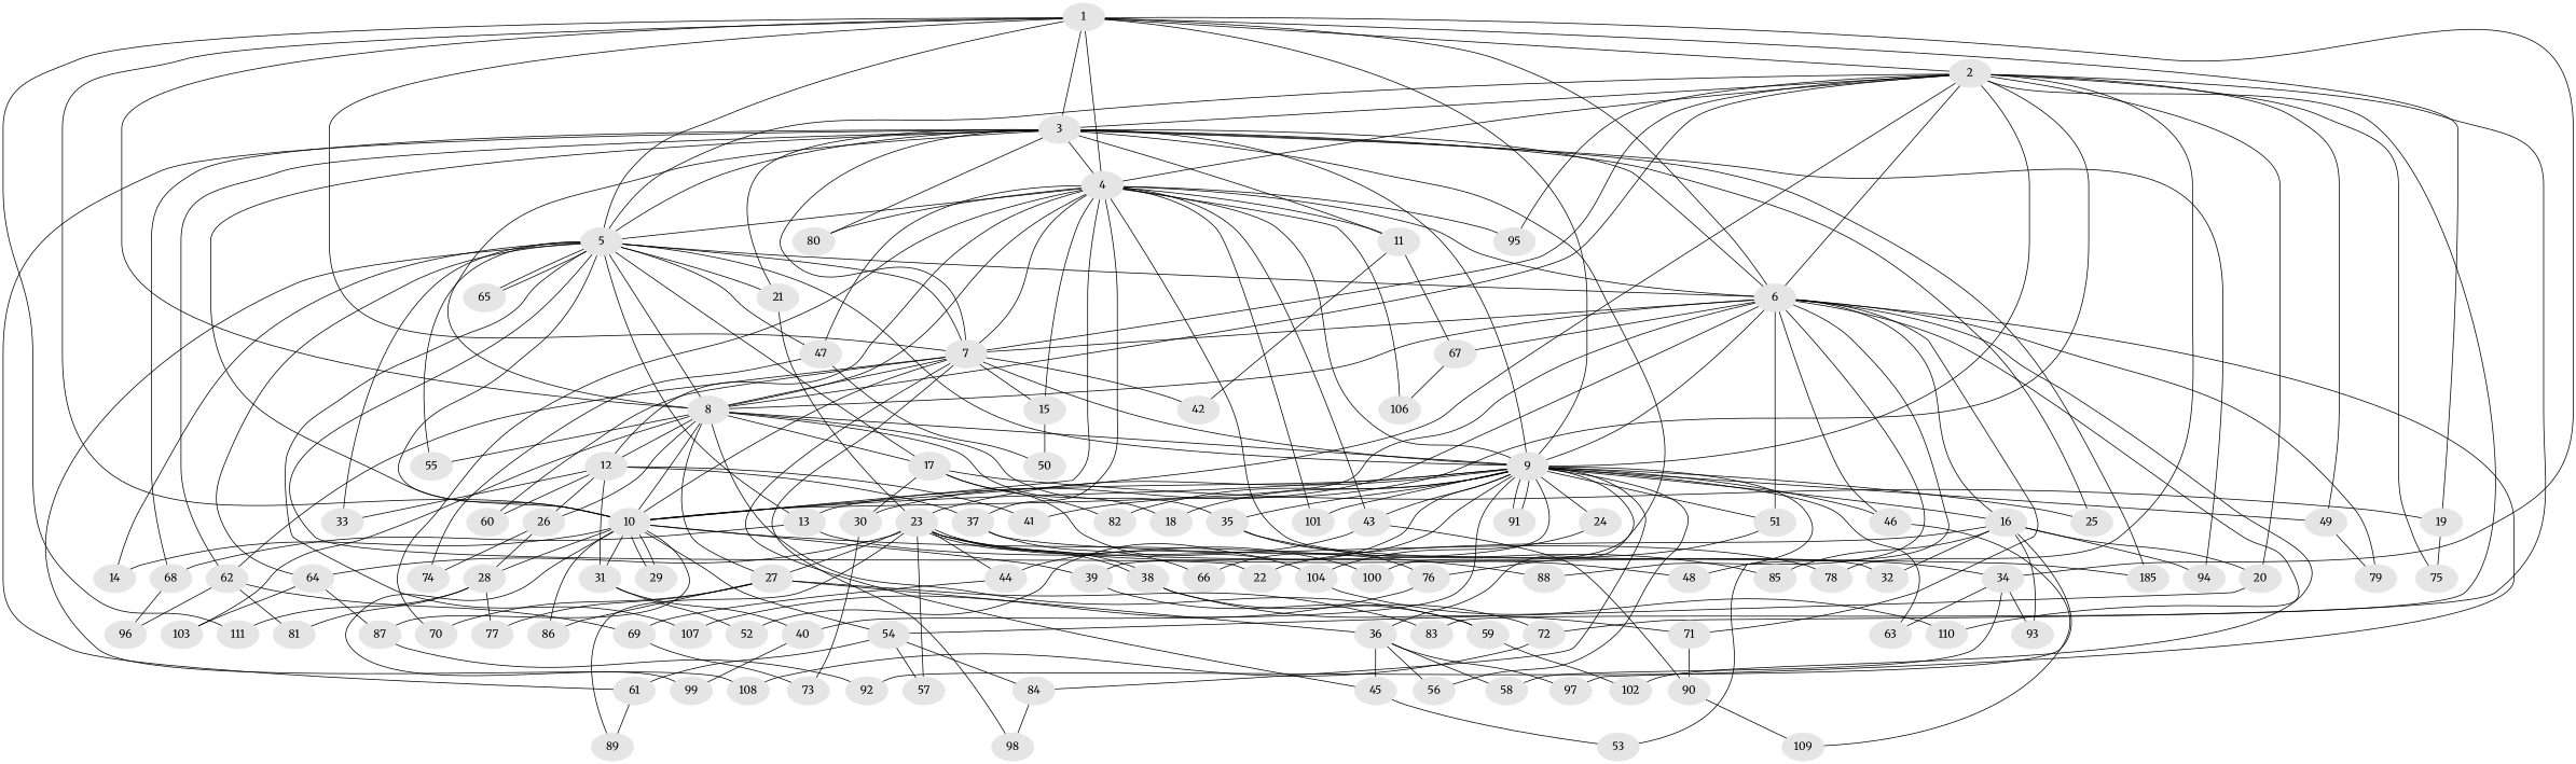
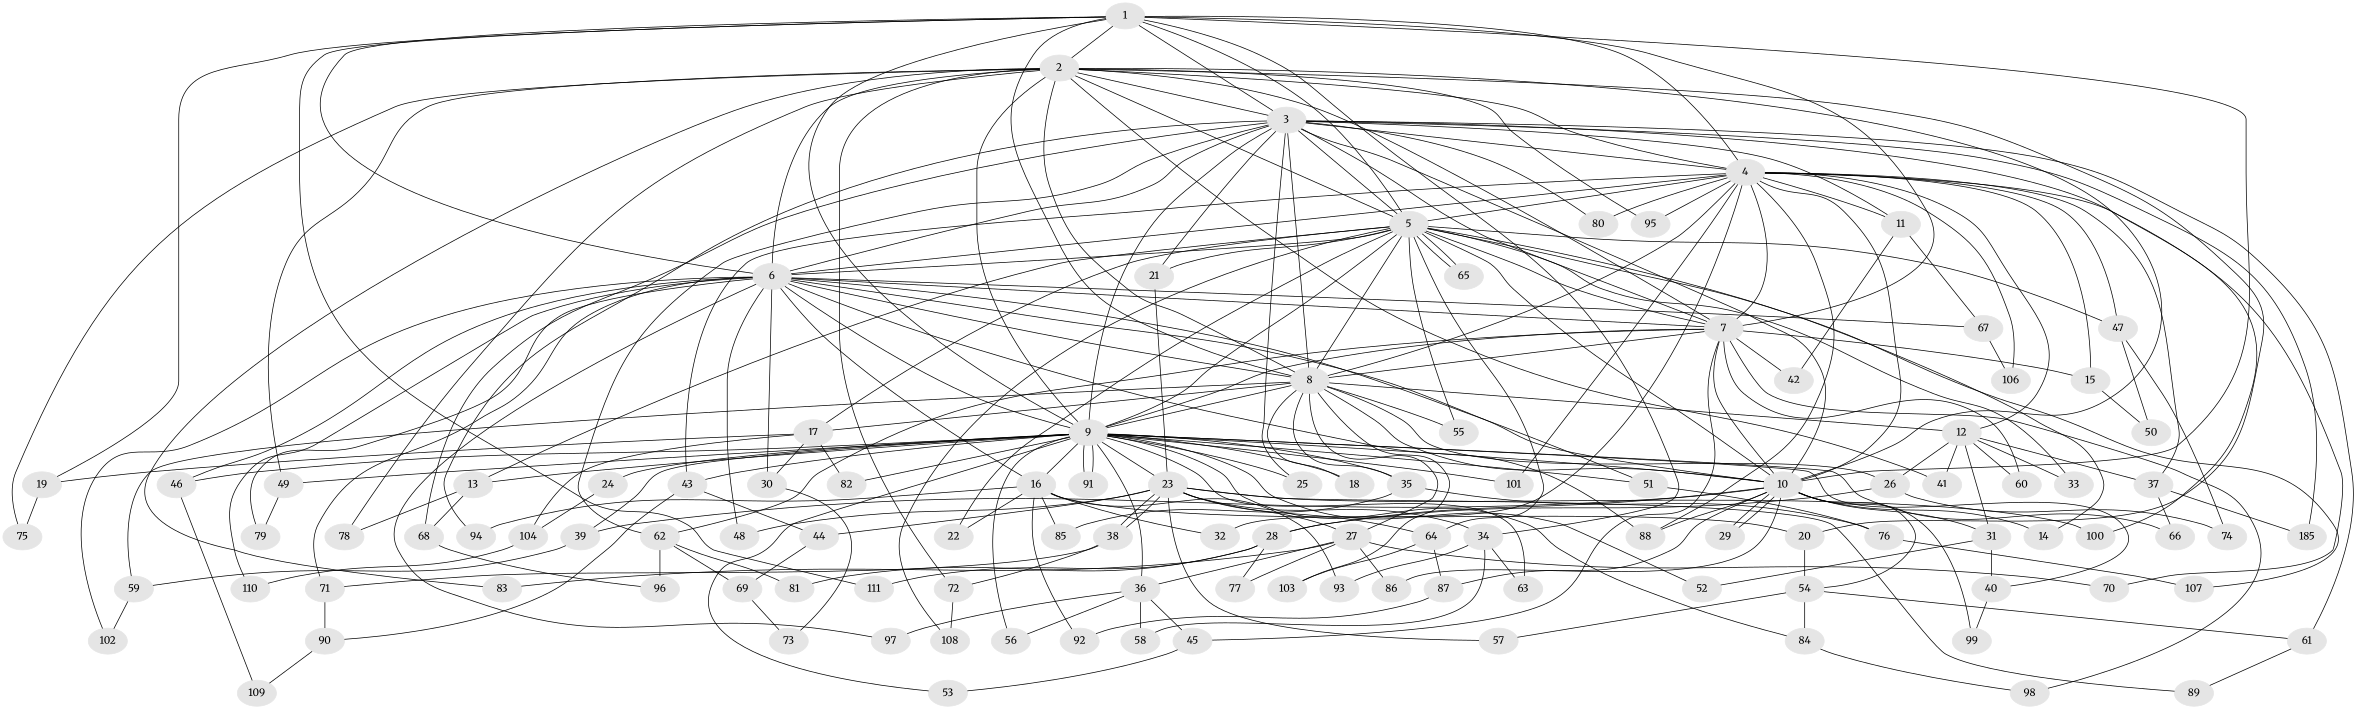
  graph {
    fontname=Merriweather
    node [color=gray90 fontname=Merriweather style=filled]
    edge [fontname=Merriweather]
    1
    2
    3
    4
    5
    6
    7
    8
    9
    10
    19
    34
    111
    20
    41
    49
    72
    75
    78
    83
    95
    11
    21
    25
    61
    62
    68
    80
    94
    100
    n31 [label=185]
    12
    15
    32
    37
    43
    47
    70
    101
    106
    13
    14
    17
    22
    33
    55
    64
    65
    107
    108
    16
    30
    46
    48
    51
    67
    71
    79
    88
    97
    102
    110
    42
    45
    60
    98
    18
    26
    27
    35
    59
    103
    24
    23
    36
    39
    40
    52
    53
    56
    63
    66
    82
    84
    91
    28
    29
    31
    54
    86
    87
    99
    93
    58
    89
    81
    69
    96
    50
    104
    44
    90
    74
    85
    92
    73
    109
    76
    77
    38
    57
    1 -- 2
    1 -- 3
    1 -- 4
    1 -- 5
    1 -- 6
    1 -- 7
    1 -- 8
    1 -- 9
    1 -- 10
    1 -- 19
    1 -- 34
    1 -- 111
    2 -- 3
    2 -- 4
    2 -- 5
    2 -- 6
    2 -- 7
    2 -- 8
    2 -- 9
    2 -- 10
    2 -- 20
    2 -- 41
    2 -- 49
    2 -- 72
    2 -- 75
    2 -- 78
    2 -- 83
    2 -- 95
    3 -- 4
    3 -- 5
    3 -- 6
    3 -- 7
    3 -- 8
    3 -- 9
    3 -- 10
    3 -- 11
    3 -- 21
    3 -- 25
    3 -- 61
    3 -- 62
    3 -- 68
    3 -- 80
    3 -- 94
    3 -- 100
    3 -- n31
    4 -- 5
    4 -- 6
    4 -- 7
    4 -- 8
-   4 -- 9
+   4 -- 88
    4 -- 10
    4 -- 95
    4 -- 11
    4 -- 80
    4 -- 12
    4 -- 15
    4 -- 32
    4 -- 37
    4 -- 43
    4 -- 47
    4 -- 70
    4 -- 101
    4 -- 106
    5 -- 6
    5 -- 7
    5 -- 8
    5 -- 9
    5 -- 10
    5 -- 21
    5 -- 47
    5 -- 13
    5 -- 14
    5 -- 17
    5 -- 22
    5 -- 33
    5 -- 55
    5 -- 64
    5 -- 65
    5 -- 65
    5 -- 107
    5 -- 108
    6 -- 7
    6 -- 8
    6 -- 9
    6 -- 10
    6 -- 16
    6 -- 30
    6 -- 46
    6 -- 48
    6 -- 51
    6 -- 67
    6 -- 71
    6 -- 79
    6 -- 88
    6 -- 97
    6 -- 102
    6 -- 110
    7 -- 8
    7 -- 9
    7 -- 10
    7 -- 62
    7 -- 15
    7 -- 42
    7 -- 45
    7 -- 60
    7 -- 98
    8 -- 9
    8 -- 10
    8 -- 12
    8 -- 17
    8 -- 55
    8 -- 18
    8 -- 26
    8 -- 27
    8 -- 35
    8 -- 59
    8 -- 103
    9 -- 10
    9 -- 49
    9 -- 25
    9 -- 43
    9 -- 101
    9 -- 13
    9 -- 16
    9 -- 46
    9 -- 51
    9 -- 18
    9 -- 35
    9 -- 24
    9 -- 23
    9 -- 36
    9 -- 39
    9 -- 40
    9 -- 52
    9 -- 53
    9 -- 56
    9 -- 63
    9 -- 66
    9 -- 82
    9 -- 84
    9 -- 91
    9 -- 91
    10 -- 14
    10 -- 88
    10 -- 39
    10 -- 28
    10 -- 29
    10 -- 29
    10 -- 31
    10 -- 54
    10 -- 86
    10 -- 87
    10 -- 99
    19 -- 75
    34 -- 63
    34 -- 93
    34 -- 58
    20 -- 54
    49 -- 79
    72 -- 108
    11 -- 67
    11 -- 42
    21 -- 23
    61 -- 89
    62 -- 81
    62 -- 69
    62 -- 96
    68 -- 96
    12 -- 41
    12 -- 37
    12 -- 33
    12 -- 60
    12 -- 26
    12 -- 31
    15 -- 50
    37 -- n31
    37 -- 66
    43 -- 44
    43 -- 90
    47 -- 50
    47 -- 74
    13 -- 78
    13 -- 68
    17 -- 19
    17 -- 30
    17 -- 82
    17 -- 104
    64 -- 103
    64 -- 87
    16 -- 20
    16 -- 94
    16 -- 32
    16 -- 22
    16 -- 93
    16 -- 85
    16 -- 92
    30 -- 73
    46 -- 109
    51 -- 76
    67 -- 106
    71 -- 90
    45 -- 53
    26 -- 28
    26 -- 74
    27 -- 83
    27 -- 70
    27 -- 36
    27 -- 86
    27 -- 77
    35 -- 85
    35 -- 76
    59 -- 102
    24 -- 104
    23 -- 34
    23 -- 100
    23 -- 64
    23 -- 48
    23 -- 27
    23 -- 89
    23 -- 44
    23 -- 38
    23 -- 38
    23 -- 57
    36 -- 97
    36 -- 45
    36 -- 56
    36 -- 58
    39 -- 59
    40 -- 99
    84 -- 98
    28 -- 111
    28 -- 81
    28 -- 77
    31 -- 40
    31 -- 52
    54 -- 61
    54 -- 84
    54 -- 57
    87 -- 92
    69 -- 73
    104 -- 110
    44 -- 69
    90 -- 109
    76 -- 107
    38 -- 72
    38 -- 71
  }
